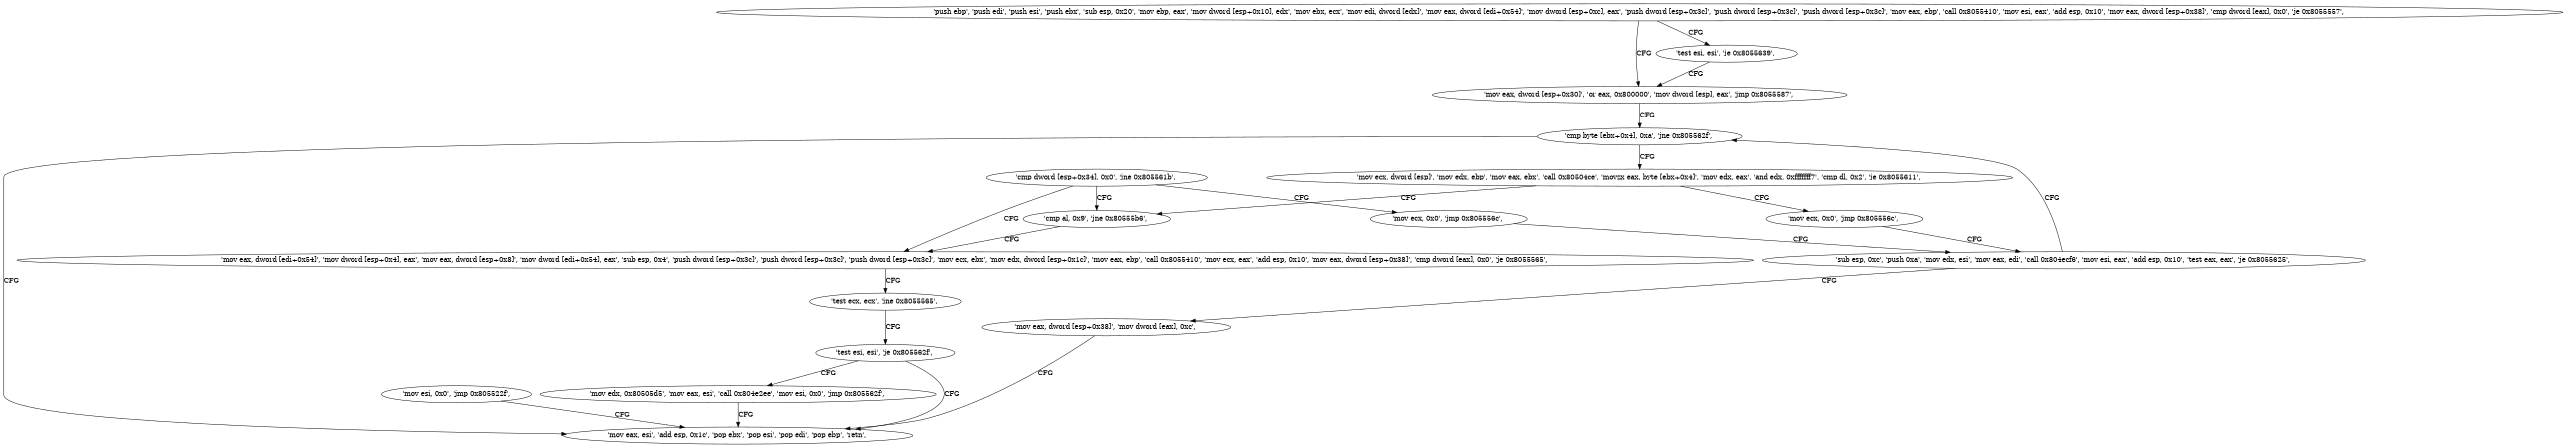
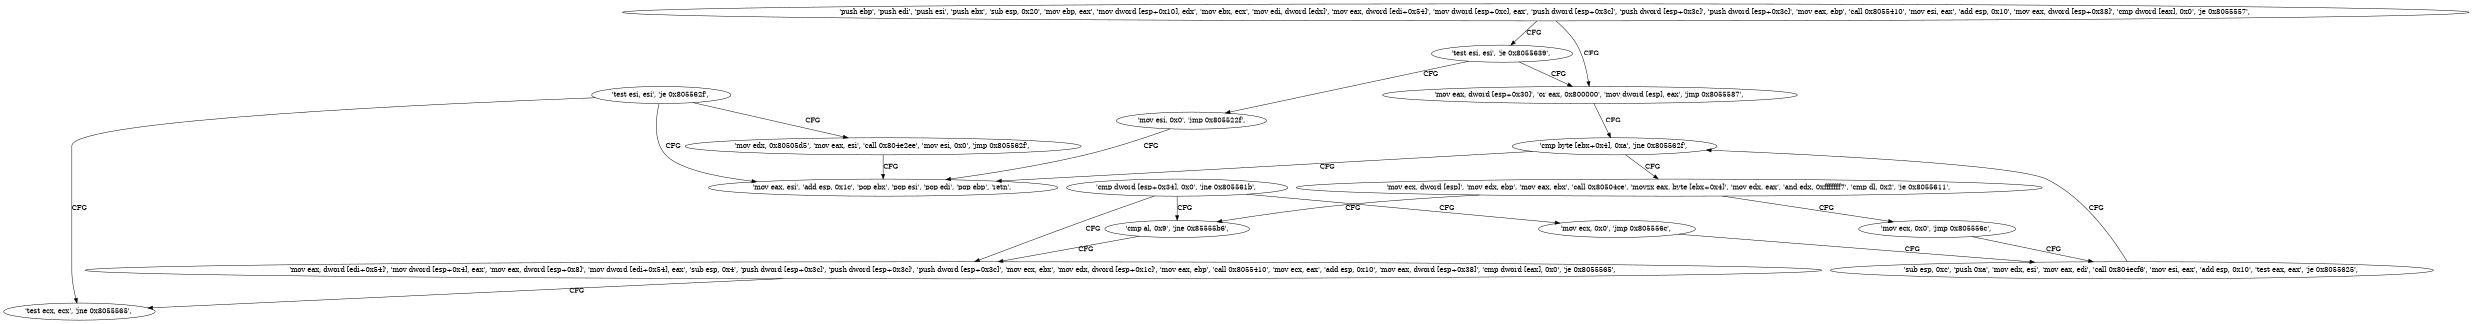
  digraph {
    n1 [label="'push ebp', 'push edi', 'push esi', 'push ebx', 'sub esp, 0x20', 'mov ebp, eax', 'mov dword [esp+0x10], edx', 'mov ebx, ecx', 'mov edi, dword [edx]', 'mov eax, dword [edi+0x54]', 'mov dword [esp+0xc], eax', 'push dword [esp+0x3c]', 'push dword [esp+0x3c]', 'push dword [esp+0x3c]', 'mov eax, ebp', 'call 0x8055410', 'mov esi, eax', 'add esp, 0x10', 'mov eax, dword [esp+0x38]', 'cmp dword [eax], 0x0', 'je 0x8055557', "]
    n2 [label="'mov eax, dword [esp+0x30]', 'or eax, 0x800000', 'mov dword [esp], eax', 'jmp 0x8055587', "]
    n3 [label="'test esi, esi', 'je 0x8055639', "]
    n4 [label="'cmp byte [ebx+0x4], 0xa', 'jne 0x805562f', "]
    n5 [label="'mov esi, 0x0', 'jmp 0x805522f',"]
    n6 [label="'mov eax, esi', 'add esp, 0x1c', 'pop ebx', 'pop esi', 'pop edi', 'pop ebp', 'retn', "]
    n7 [label="'mov ecx, dword [esp]', 'mov edx, ebp', 'mov eax, ebx', 'call 0x80504ce', 'movzx eax, byte [ebx+0x4]', 'mov edx, eax', 'and edx, 0xfffffff7', 'cmp dl, 0x2', 'je 0x8055611', "]
    n8 [label="'mov ecx, 0x0', 'jmp 0x805556c', "]
-   n9 [label="'cmp al, 0x9', 'jne 0x80555b6', "]
+   n9 [label="'cmp al, 0x9', 'jne 0x85555b6',"]
    n10 [label="'sub esp, 0xc', 'push 0xa', 'mov edx, esi', 'mov eax, edi', 'call 0x804ecf6', 'mov esi, eax', 'add esp, 0x10', 'test eax, eax', 'je 0x8055625', "]
    n11 [label="'mov eax, dword [edi+0x54]', 'mov dword [esp+0x4], eax', 'mov eax, dword [esp+0x8]', 'mov dword [edi+0x54], eax', 'sub esp, 0x4', 'push dword [esp+0x3c]', 'push dword [esp+0x3c]', 'push dword [esp+0x3c]', 'mov ecx, ebx', 'mov edx, dword [esp+0x1c]', 'mov eax, ebp', 'call 0x8055410', 'mov ecx, eax', 'add esp, 0x10', 'mov eax, dword [esp+0x38]', 'cmp dword [eax], 0x0', 'je 0x8055565', "]
-   n12 [label="'mov eax, dword [esp+0x38]', 'mov dword [eax], 0xc', "]
    n13 [label="'test ecx, ecx', 'jne 0x8055565', "]
    n14 [label="'cmp dword [esp+0x34], 0x0', 'jne 0x805561b', "]
    n15 [label="'mov ecx, 0x0', 'jmp 0x805556c', "]
    n16 [label="'test esi, esi', 'je 0x805562f', "]
    n17 [label="'mov edx, 0x80505d5', 'mov eax, esi', 'call 0x804e2ee', 'mov esi, 0x0', 'jmp 0x805562f', "]
    n1 -> n2 [label=CFG]
    n1 -> n3 [label=CFG]
    n2 -> n4 [label=CFG]
    n3 -> n2 [label=CFG]
+   n3 -> n5 [label=CFG]
    n4 -> n6 [label=CFG]
    n4 -> n7 [label=CFG]
    n5 -> n6 [label=CFG]
    n7 -> n8 [label=CFG]
    n7 -> n9 [label=CFG]
    n8 -> n10 [label=CFG]
    n9 -> n11 [label=CFG]
    n10 -> n4 [label=CFG]
-   n10 -> n12 [label=CFG]
    n11 -> n13 [label=CFG]
-   n12 -> n6 [label=CFG]
-   n13 -> n16 [label=CFG]
+   n16 -> n13 [label=CFG]
    n14 -> n9 [label=CFG]
    n14 -> n11 [label=CFG]
    n14 -> n15 [label=CFG]
    n15 -> n10 [label=CFG]
    n16 -> n6 [label=CFG]
    n16 -> n17 [label=CFG]
    n17 -> n6 [label=CFG]
  }
